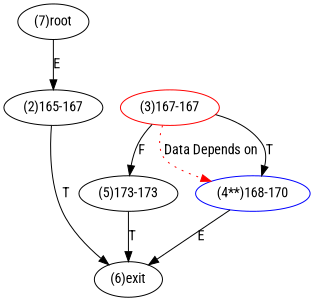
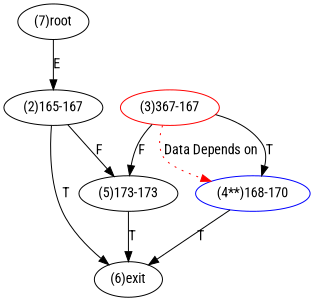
  digraph {
    fontname="Roboto Condensed"
    node [fontname="Roboto Condensed"]
    edge [fontname="Roboto Condensed"]
    n1 [label="(7)root"]
    n2 [label="(2)165-167"]
    n3 [label="(5)173-173"]
    n4 [label="(6)exit"]
-   n5 [color=red label="(3)167-167"]
+   n5 [color=red label="(3)367-167"]
    n6 [color=blue label="(4**)168-170"]
    n1 -> n2 [label=E]
+   n2 -> n3 [label=F]
    n2 -> n4 [label=T]
    n3 -> n4 [label=T]
    n5 -> n3 [label=F]
    n5 -> n6 [label=T]
    n5 -> n6 [color=red label="Data Depends on" style=dotted]
-   n6 -> n4 [label=E]
+   n6 -> n4 [label=T]
  }
